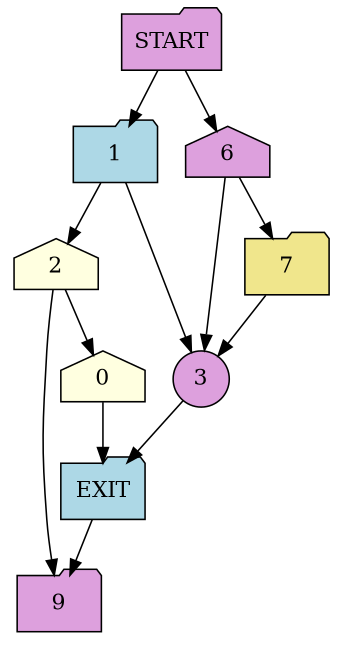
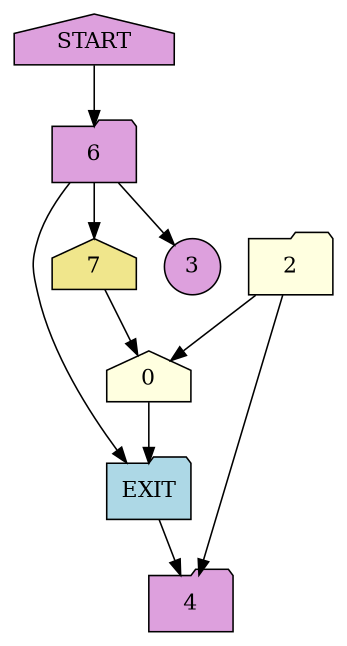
  digraph {
    node [fillcolor=plum shape=folder style=filled]
-   n1 [label=START]
-   1 [fillcolor=lightblue]
-   6 [shape=house]
-   2 [fillcolor=lightyellow shape=house]
+   n1 [label=START shape=house]
+   6
+   2 [fillcolor=lightyellow]
    3 [shape=circle]
-   7 [fillcolor=khaki]
+   7 [fillcolor=khaki shape=house]
    n7 [fillcolor=lightblue label=EXIT]
-   4 [label=9]
+   4
    n9 [fillcolor=lightyellow label=0 shape=house]
-   n1 -> 1
    n1 -> 6
-   1 -> 2
-   1 -> 3
    6 -> 3
    6 -> 7
    2 -> 4
    2 -> n9
-   3 -> n7
-   7 -> 3
+   6 -> n7
+   7 -> n9
    n7 -> 4
    n9 -> n7
  }
